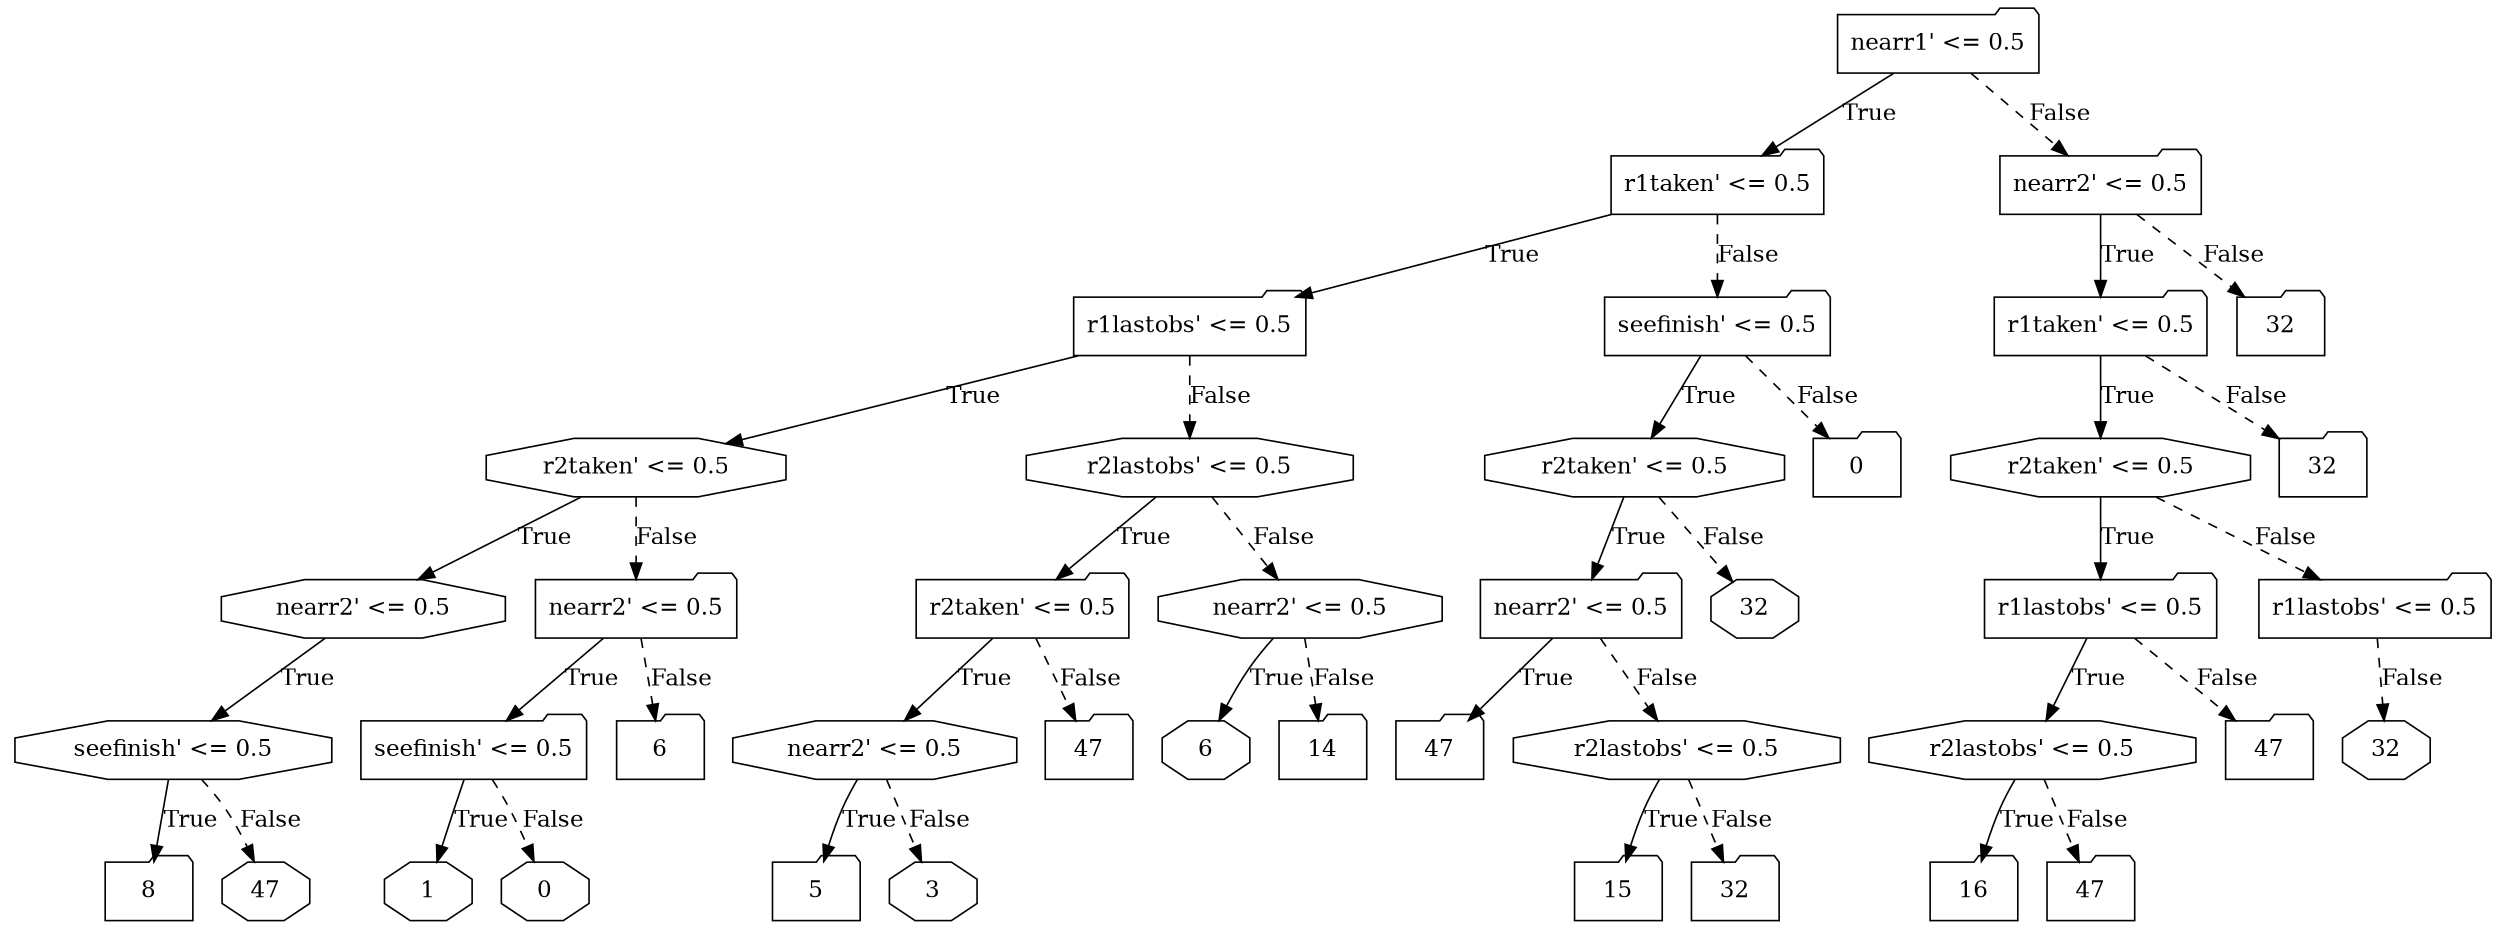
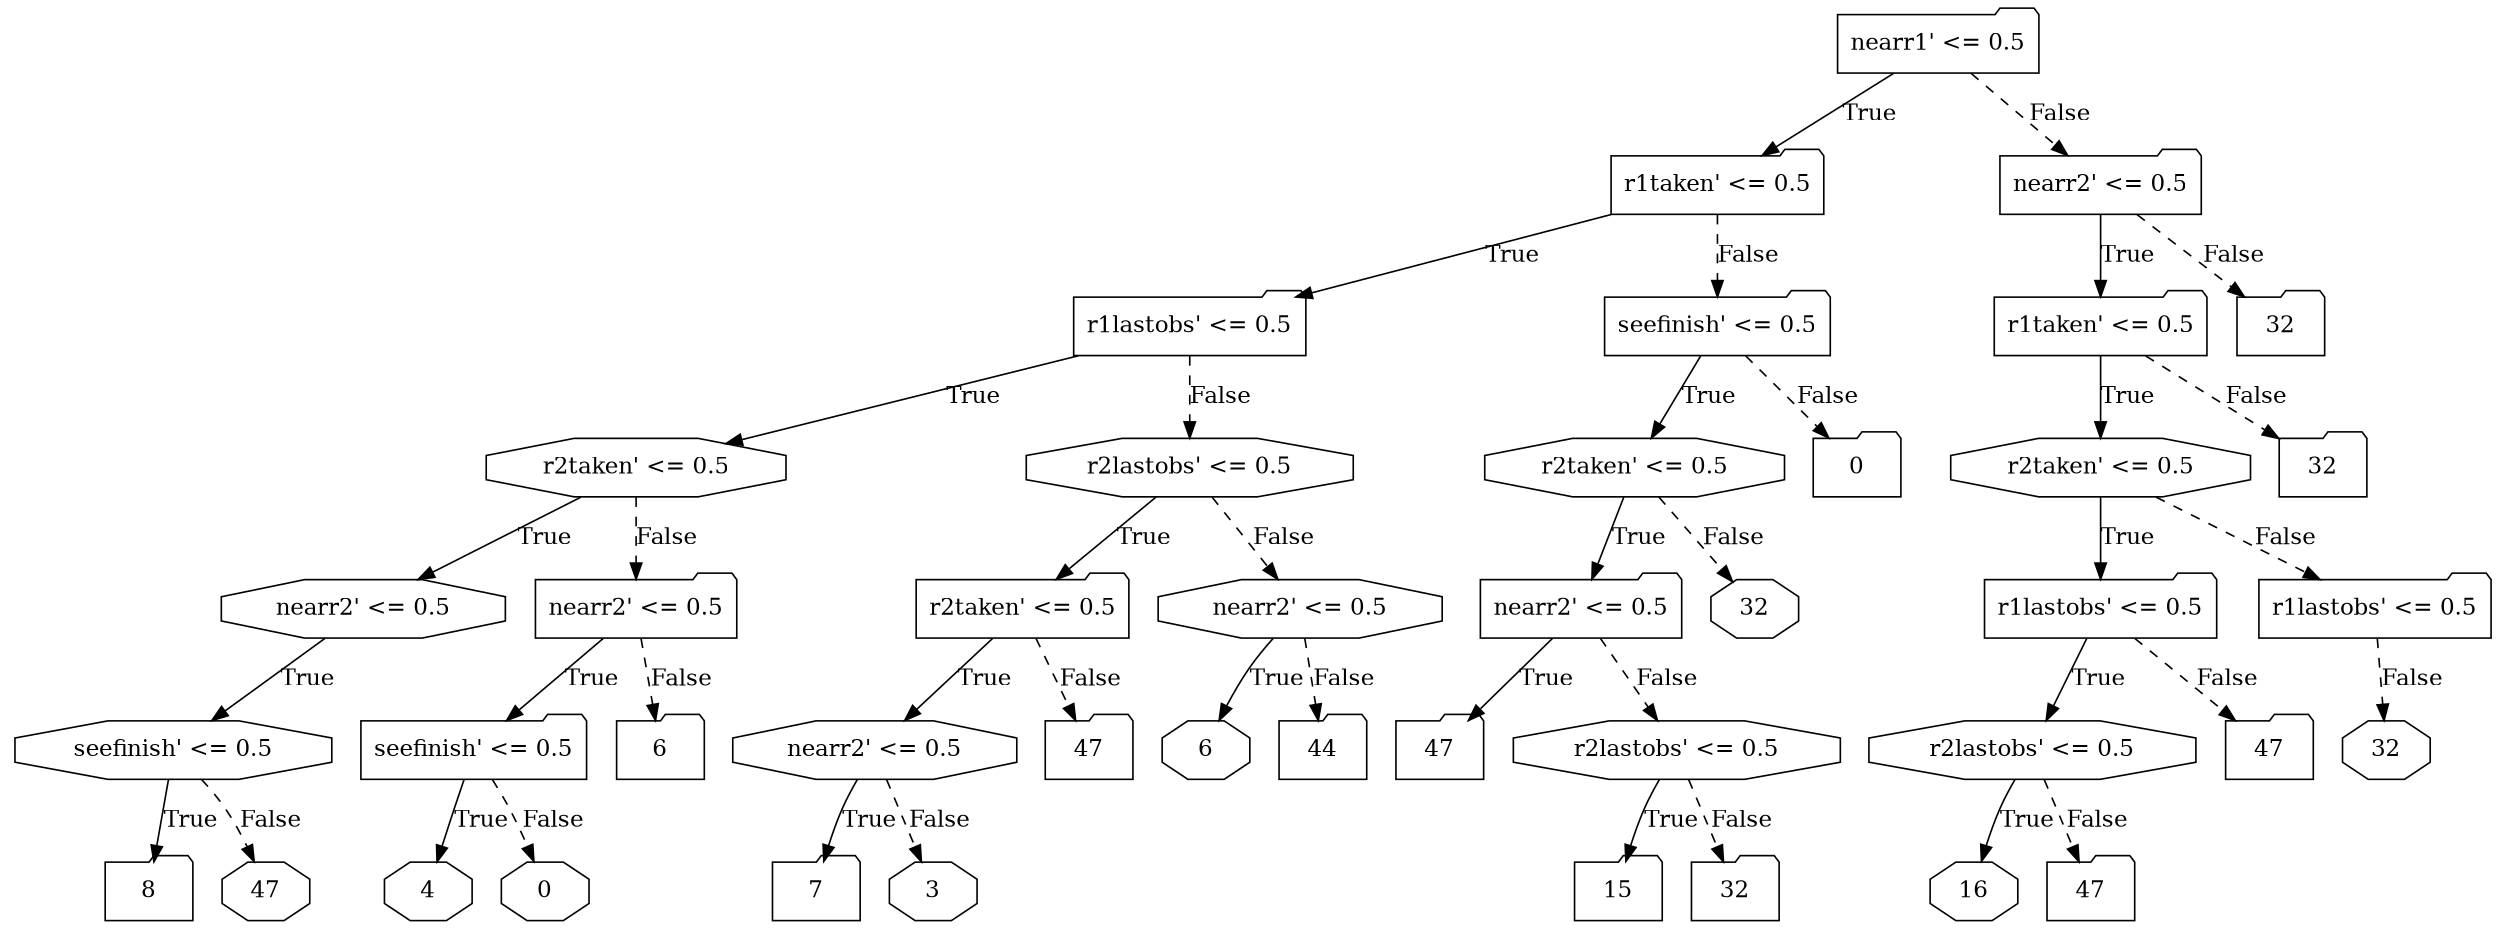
  digraph {
    node [shape=folder]
    n1 [label="nearr1' <= 0.5"]
    n2 [label="r1taken' <= 0.5"]
    n3 [label="nearr2' <= 0.5"]
    n4 [label="r1lastobs' <= 0.5"]
    n5 [label="seefinish' <= 0.5"]
    n6 [label="r1taken' <= 0.5"]
    n7 [label=32]
    n8 [label="r2taken' <= 0.5" shape=octagon]
    n9 [label="r2lastobs' <= 0.5" shape=octagon]
    n10 [label="r2taken' <= 0.5" shape=octagon]
    n11 [label=0]
    n12 [label="nearr2' <= 0.5" shape=octagon]
    n13 [label="nearr2' <= 0.5"]
    n14 [label="r2taken' <= 0.5"]
    n15 [label="nearr2' <= 0.5" shape=octagon]
    n16 [label="seefinish' <= 0.5" shape=octagon]
    n17 [label="seefinish' <= 0.5"]
    n18 [label=6]
    n19 [label=8]
    n20 [label=47 shape=octagon]
-   n21 [label=1 shape=octagon]
+   n21 [label=4 shape=octagon]
    n22 [label=0 shape=octagon]
    n23 [label="nearr2' <= 0.5" shape=octagon]
    n24 [label=47]
    n25 [label=6 shape=octagon]
-   n26 [label=14]
-   n27 [label=5]
+   n26 [label=44]
+   n27 [label=7]
    n28 [label=3 shape=octagon]
    n29 [label="nearr2' <= 0.5"]
    n30 [label=32 shape=octagon]
    n31 [label=47]
    n32 [label="r2lastobs' <= 0.5" shape=octagon]
    n33 [label=15]
    n34 [label=32]
    n35 [label="r2taken' <= 0.5" shape=octagon]
    n36 [label=32]
    n37 [label="r1lastobs' <= 0.5"]
    n38 [label="r1lastobs' <= 0.5"]
    n39 [label="r2lastobs' <= 0.5" shape=octagon]
    n40 [label=47]
    n41 [label=32 shape=octagon]
-   n42 [label=16]
+   n42 [label=16 shape=octagon]
    n43 [label=47]
    n1 -> n2 [label=True]
    n1 -> n3 [label=False style=dashed]
    n2 -> n4 [label=True]
    n2 -> n5 [label=False style=dashed]
    n3 -> n6 [label=True]
    n3 -> n7 [label=False style=dashed]
    n4 -> n8 [label=True]
    n4 -> n9 [label=False style=dashed]
    n5 -> n10 [label=True]
    n5 -> n11 [label=False style=dashed]
    n6 -> n35 [label=True]
    n6 -> n36 [label=False style=dashed]
    n8 -> n12 [label=True]
    n8 -> n13 [label=False style=dashed]
    n9 -> n14 [label=True]
    n9 -> n15 [label=False style=dashed]
    n10 -> n29 [label=True]
    n10 -> n30 [label=False style=dashed]
    n12 -> n16 [label=True]
    n13 -> n17 [label=True]
    n13 -> n18 [label=False style=dashed]
    n14 -> n23 [label=True]
    n14 -> n24 [label=False style=dashed]
    n15 -> n25 [label=True]
    n15 -> n26 [label=False style=dashed]
    n16 -> n19 [label=True]
    n16 -> n20 [label=False style=dashed]
    n17 -> n21 [label=True]
    n17 -> n22 [label=False style=dashed]
    n23 -> n27 [label=True]
    n23 -> n28 [label=False style=dashed]
    n29 -> n31 [label=True]
    n29 -> n32 [label=False style=dashed]
    n32 -> n33 [label=True]
    n32 -> n34 [label=False style=dashed]
    n35 -> n37 [label=True]
    n35 -> n38 [label=False style=dashed]
    n37 -> n39 [label=True]
    n37 -> n40 [label=False style=dashed]
    n38 -> n41 [label=False style=dashed]
    n39 -> n42 [label=True]
    n39 -> n43 [label=False style=dashed]
  }
